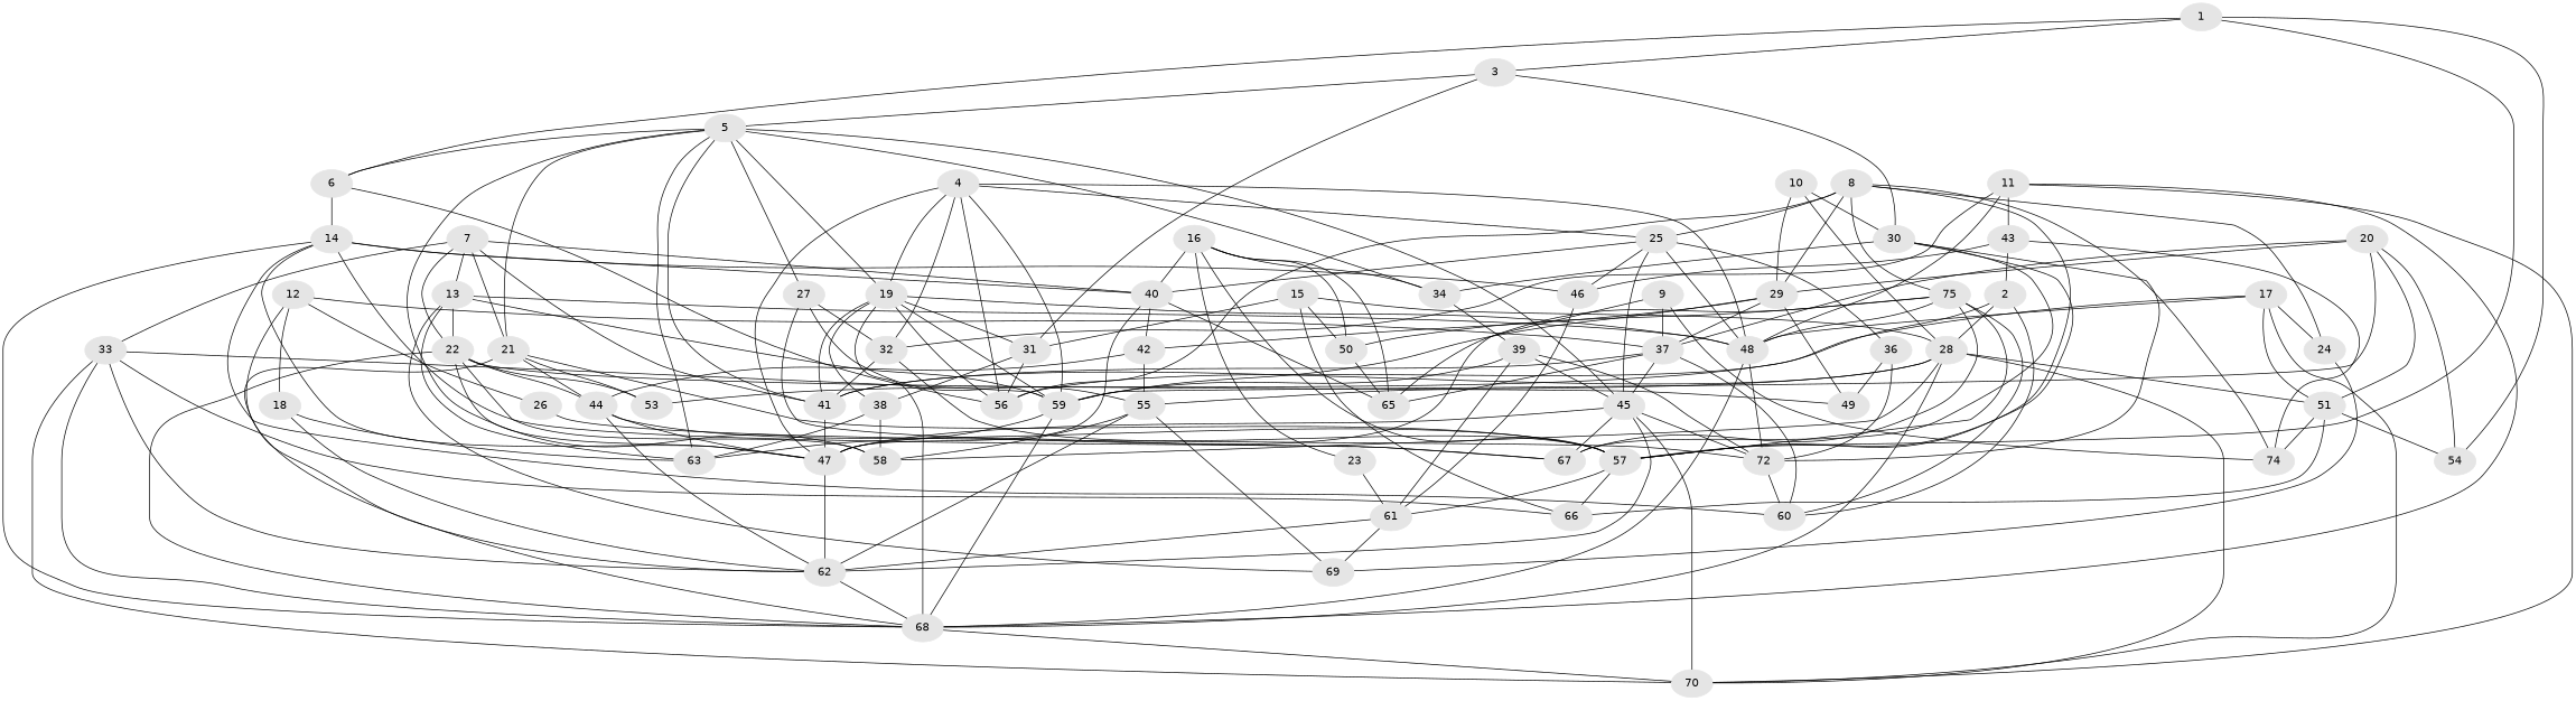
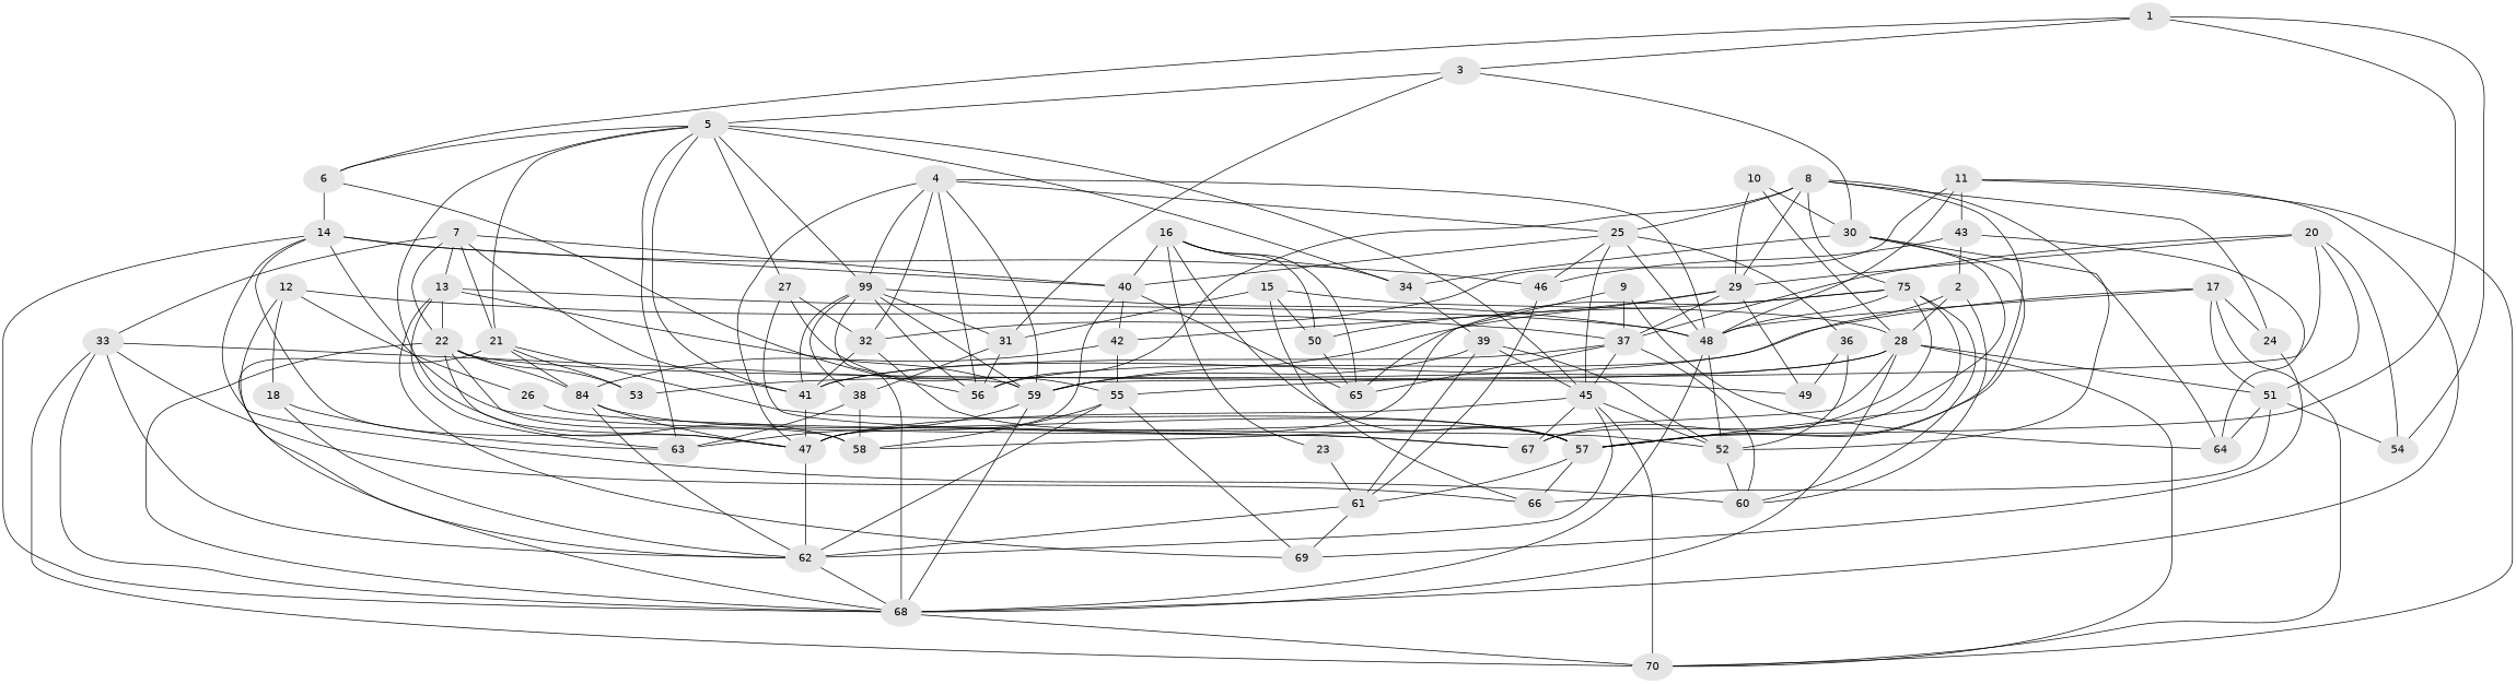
  graph {
    fontname="DejaVu Sans"
    node [color=gray90 fontname="DejaVu Sans" style=filled]
    edge [fontname="DejaVu Sans" weight=1.0]
    1
    3
    6
    54
    57
    5
    30
    31
    56
    14
    66
    61
    2
    28
    60
    41
    58
    68
    70
    51
    55
-   19
+   19 [label=99]
    21
    27
    34
    45
    63
    67
-   52 [label=72]
+   52
    38
    4
    25
    32
    47
    48
    59
    40
    46
    36
    62
    53
-   44
+   44 [label=84]
    39
    7
    13
    22
    33
    69
    49
    65
    42
    8
    24
    29
    n55 [label=75]
-   64 [label=74]
+   64
    37
    50
    9
    10
    11
    43
    12
    18
    26
    15
    16
    23
    17
    20
    1 -- 3
    1 -- 6
    1 -- 54
    1 -- 57
    3 -- 5
    3 -- 30
    3 -- 31
    6 -- 56
    6 -- 14
    57 -- 66
    57 -- 61
    5 -- 6
    5 -- 41
    5 -- 58
    5 -- 19
    5 -- 21
    5 -- 27
    5 -- 34
    5 -- 45
    5 -- 63
    30 -- 57
    30 -- 34
    30 -- 67
    30 -- 52
    31 -- 56
    31 -- 38
    14 -- 60
    14 -- 68
    14 -- 67
    14 -- 47
    14 -- 40
    14 -- 46
    61 -- 62
    61 -- 69
    2 -- 56
    2 -- 28
    2 -- 60
    28 -- 41
    28 -- 58
    28 -- 68
    28 -- 70
    28 -- 51
    28 -- 55
    41 -- 47
    68 -- 70
    51 -- 54
    51 -- 66
    51 -- 64
    55 -- 58
    55 -- 62
    55 -- 69
    19 -- 31
    19 -- 56
    19 -- 41
    19 -- 68
    19 -- 38
    19 -- 48
    19 -- 59
    21 -- 57
    21 -- 68
    21 -- 53
    21 -- 44
    27 -- 55
    27 -- 67
    27 -- 32
    34 -- 39
    45 -- 70 [weight=2.0]
    45 -- 67
    45 -- 52 [weight=2.0]
    45 -- 47 [weight=2.0]
    45 -- 62
    52 -- 60 [weight=2.0]
    38 -- 58
    38 -- 63
    4 -- 56
    4 -- 19
    4 -- 25
    4 -- 32
    4 -- 47
    4 -- 48
    4 -- 59
    25 -- 45
    25 -- 48
    25 -- 40
    25 -- 46
    25 -- 36
    32 -- 57
    32 -- 41
    47 -- 62
    48 -- 68
    48 -- 52
    59 -- 68
    59 -- 63
    40 -- 47 [weight=2.0]
    40 -- 65
    40 -- 42
    46 -- 61
    36 -- 52
    36 -- 49
    62 -- 68
    44 -- 57
    44 -- 47
    44 -- 62
    39 -- 61
    39 -- 45
    39 -- 52
    39 -- 59 [weight=2.0]
    7 -- 41
    7 -- 21
    7 -- 40
    7 -- 13
    7 -- 22
    7 -- 33
    13 -- 63
    13 -- 48
    13 -- 59
    13 -- 22
    13 -- 69
    22 -- 58
    22 -- 68
    22 -- 47
    22 -- 53
    22 -- 44
    22 -- 49
    33 -- 66
    33 -- 68
    33 -- 70
    33 -- 59
    33 -- 62
    42 -- 55
    42 -- 44
    8 -- 57
    8 -- 56
    8 -- 25 [weight=2.0]
    8 -- 24
    8 -- 29
    8 -- n55
    8 -- 64
    24 -- 69
    29 -- 59
    29 -- 49
    29 -- 42
    29 -- 37
    n55 -- 57
    n55 -- 60
    n55 -- 67 [weight=2.0]
    n55 -- 48
    n55 -- 65
    n55 -- 50
    37 -- 60
    37 -- 41
    37 -- 45
    37 -- 65
    50 -- 65
    9 -- 47
    9 -- 64
    9 -- 37
    10 -- 30
    10 -- 28
    10 -- 29
    11 -- 68
    11 -- 70
    11 -- 32
    11 -- 48
    11 -- 43
    43 -- 2
    43 -- 46
    43 -- 64
    12 -- 62
    12 -- 37 [weight=2.0]
    12 -- 18
    12 -- 26
    18 -- 63
    18 -- 62
    26 -- 52
    15 -- 31
    15 -- 66
    15 -- 28
    15 -- 50
    16 -- 57
    16 -- 34
    16 -- 40
    16 -- 65
    16 -- 50
    16 -- 23
    23 -- 61
    17 -- 70
    17 -- 51
    17 -- 48
    17 -- 53
    17 -- 24
    20 -- 54
    20 -- 51
    20 -- 59 [weight=2.0]
    20 -- 29
    20 -- 37
  }
